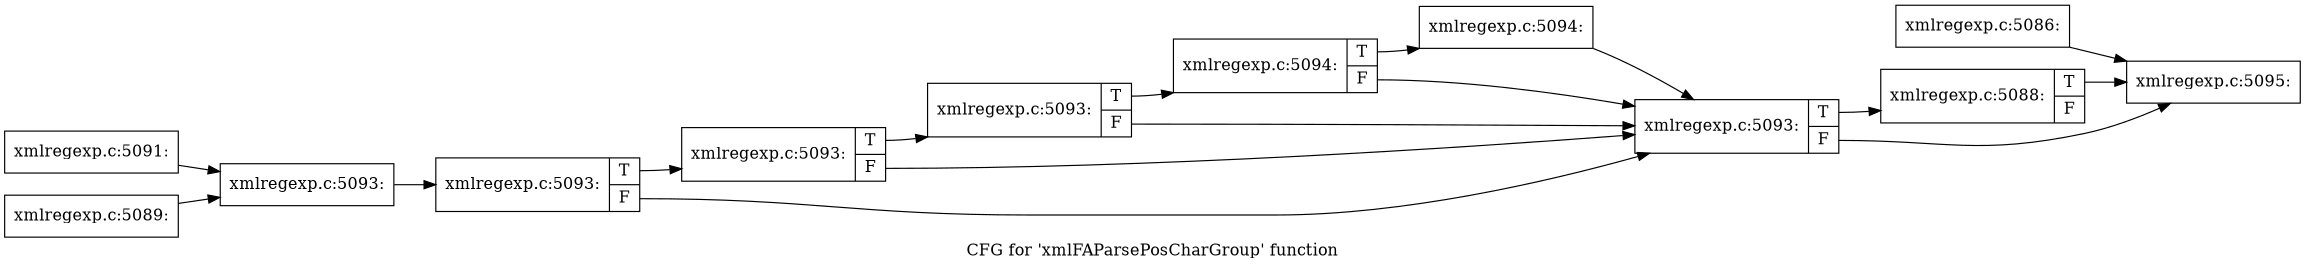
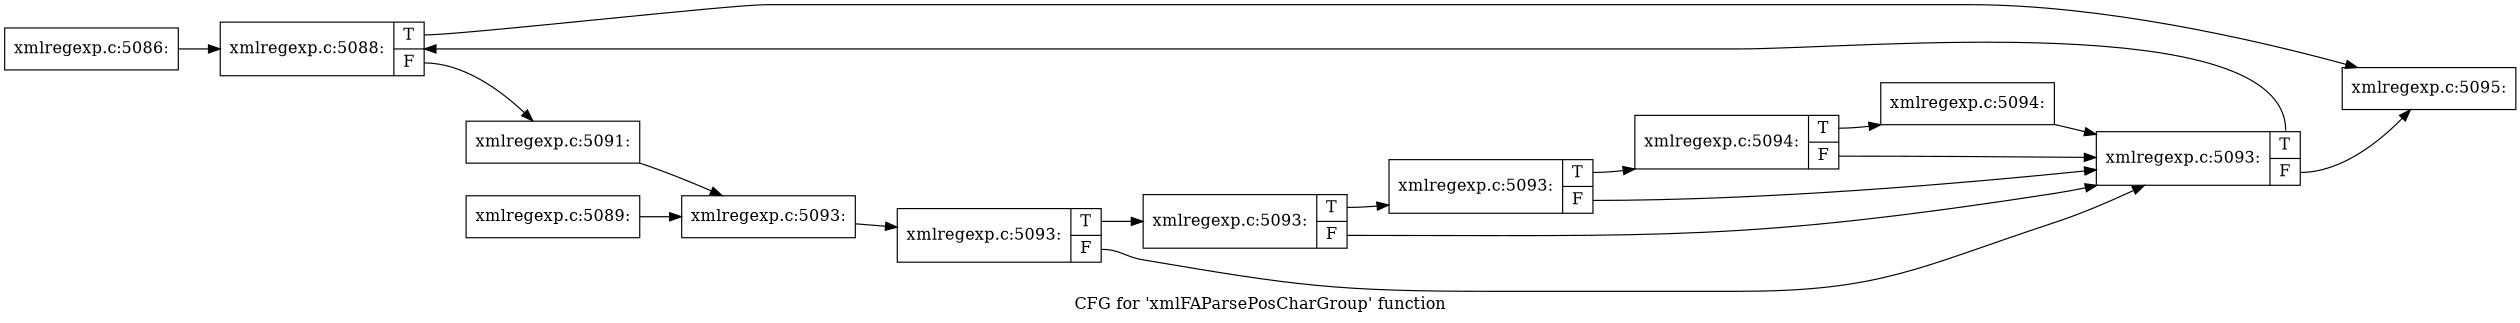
  digraph {
    label="CFG for 'xmlFAParsePosCharGroup' function"
    rankdir=LR
    node [shape=record]
    edge [tailport=s0]
    n1 [label="{xmlregexp.c:5086:}"]
    n2 [label="{xmlregexp.c:5088:|{<s0>T|<s1>F}}"]
    n3 [label="{xmlregexp.c:5091:}"]
    n4 [label="{xmlregexp.c:5095:}"]
    n5 [label="{xmlregexp.c:5089:}"]
    n6 [label="{xmlregexp.c:5093:}"]
    n7 [label="{xmlregexp.c:5093:|{<s0>T|<s1>F}}"]
    n8 [label="{xmlregexp.c:5093:|{<s0>T|<s1>F}}"]
    n9 [label="{xmlregexp.c:5093:|{<s0>T|<s1>F}}"]
    n10 [label="{xmlregexp.c:5093:|{<s0>T|<s1>F}}"]
    n11 [label="{xmlregexp.c:5094:|{<s0>T|<s1>F}}"]
    n12 [label="{xmlregexp.c:5094:}"]
-   n1 -> n4
+   n1 -> n2
+   n2 -> n3 [tailport=s1]
    n2 -> n4
    n3 -> n6
    n5 -> n6
    n6 -> n7
    n7 -> n8
    n7 -> n9 [tailport=s1]
    n8 -> n9 [tailport=s1]
    n8 -> n10
    n9 -> n2
    n9 -> n4 [tailport=s1]
    n10 -> n9 [tailport=s1]
    n10 -> n11
    n11 -> n9 [tailport=s1]
    n11 -> n12
    n12 -> n9
  }
